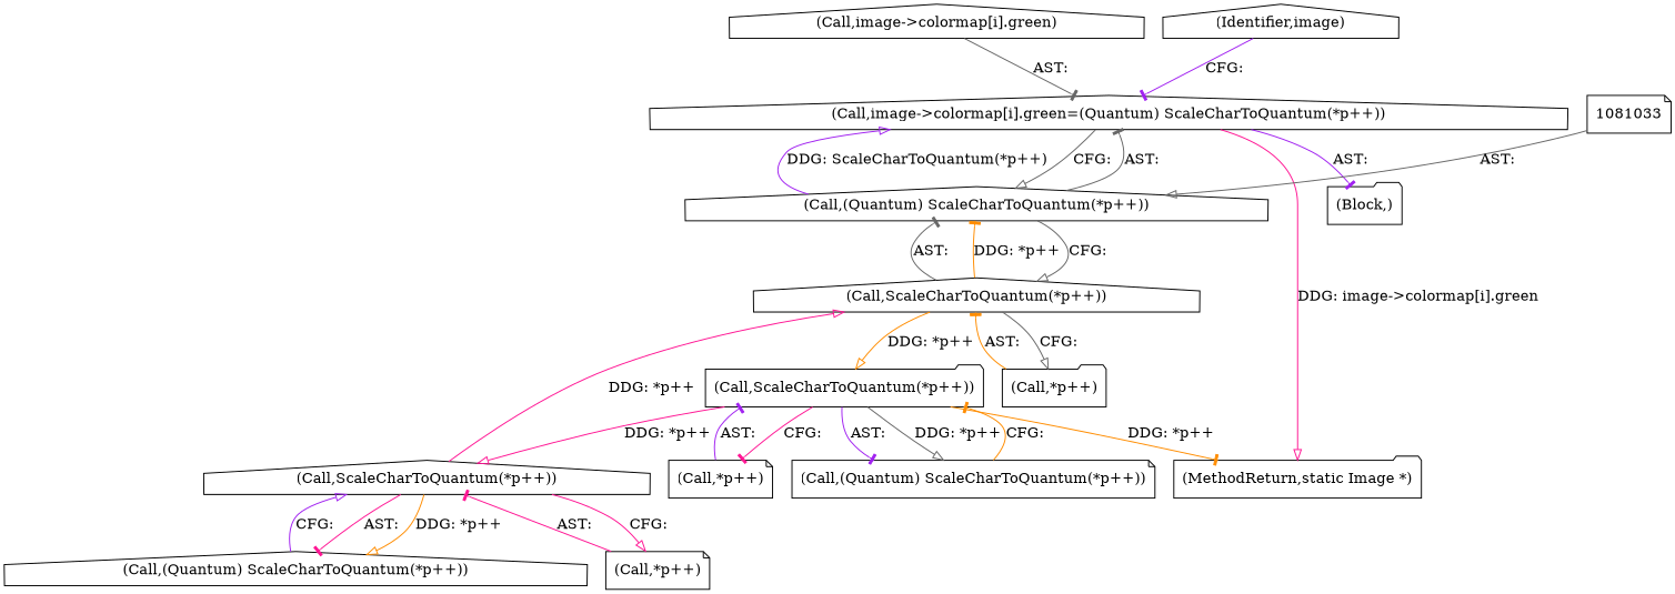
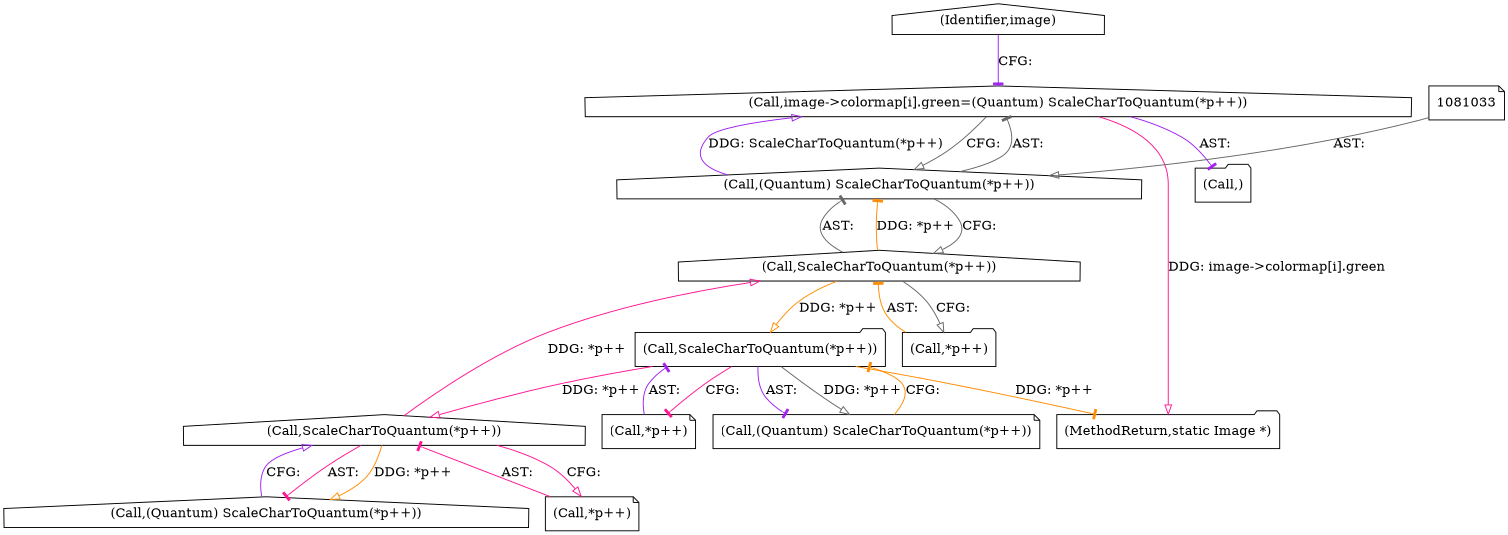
  digraph {
    node [shape=house]
    edge [arrowhead=tee color=gray40]
    n1 [label="(Call,image->colormap[i].green=(Quantum) ScaleCharToQuantum(*p++))"]
    n2 [label="(Call,(Quantum) ScaleCharToQuantum(*p++))"]
    n3 [label="(MethodReturn,static Image *)" shape=folder]
-   n4 [label="(Block,)" shape=folder]
+   n4 [label="(Call,)" shape=folder]
    n5 [label="(Call,ScaleCharToQuantum(*p++))"]
    n6 [label="(Call,ScaleCharToQuantum(*p++))" shape=folder]
    n7 [label="(Call,*p++)" shape=folder]
    n8 [label="(Call,ScaleCharToQuantum(*p++))"]
    n9 [label="(Call,*p++)" shape=note]
    n10 [label="(Call,(Quantum) ScaleCharToQuantum(*p++))" shape=note]
    n11 [label="(Call,(Quantum) ScaleCharToQuantum(*p++))"]
    n12 [label="(Call,*p++)" shape=note]
-   n13 [label="(Call,image->colormap[i].green)"]
    n14 [label="(Identifier,image)"]
    n15 [label=1081033 shape=note]
    n1 -> n2 [arrowhead=onormal label="CFG: "]
    n1 -> n3 [arrowhead=onormal color=deeppink label="DDG: image->colormap[i].green"]
    n1 -> n4 [color=purple label="AST: "]
    n2 -> n1 [label="AST: "]
    n2 -> n1 [arrowhead=onormal color=purple label="DDG: ScaleCharToQuantum(*p++)"]
    n2 -> n5 [arrowhead=onormal label="CFG: "]
    n5 -> n2 [label="AST: "]
    n5 -> n2 [color=darkorange label="DDG: *p++"]
    n5 -> n6 [arrowhead=onormal color=darkorange label="DDG: *p++"]
    n5 -> n7 [arrowhead=onormal label="CFG: "]
    n6 -> n3 [color=darkorange label="DDG: *p++"]
    n6 -> n8 [arrowhead=onormal color=deeppink label="DDG: *p++"]
    n6 -> n9 [color=deeppink label="CFG: "]
    n6 -> n10 [color=purple label="AST: "]
    n6 -> n10 [arrowhead=onormal label="DDG: *p++"]
    n7 -> n5 [color=darkorange label="AST: "]
    n8 -> n5 [arrowhead=onormal color=deeppink label="DDG: *p++"]
    n8 -> n11 [color=deeppink label="AST: "]
    n8 -> n11 [arrowhead=onormal color=darkorange label="DDG: *p++"]
    n8 -> n12 [arrowhead=onormal color=deeppink label="CFG: "]
    n9 -> n6 [color=purple label="AST: "]
    n10 -> n6 [color=darkorange label="CFG: "]
    n11 -> n8 [arrowhead=onormal color=purple label="CFG: "]
    n12 -> n8 [color=deeppink label="AST: "]
-   n13 -> n1 [label="AST: "]
    n14 -> n1 [color=purple label="CFG: "]
    n15 -> n2 [arrowhead=onormal label="AST: "]
  }
